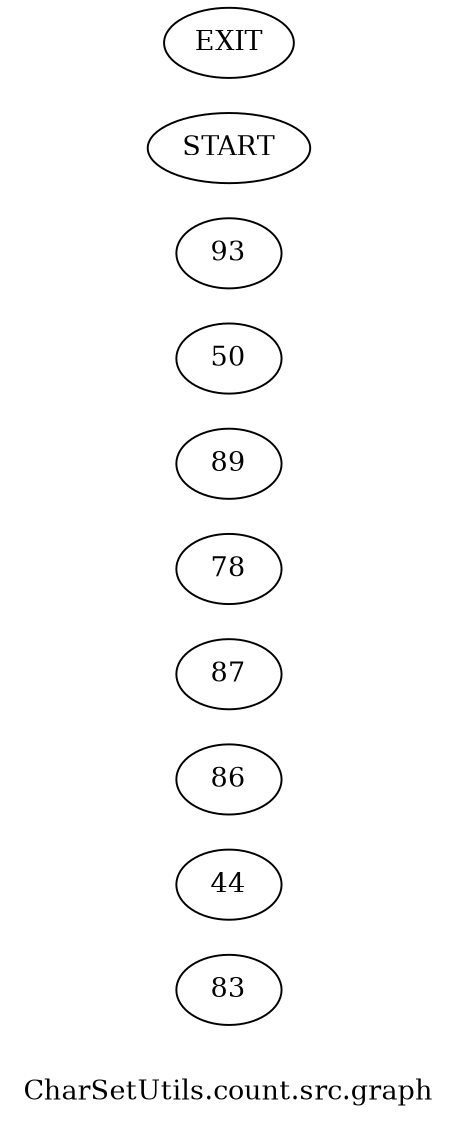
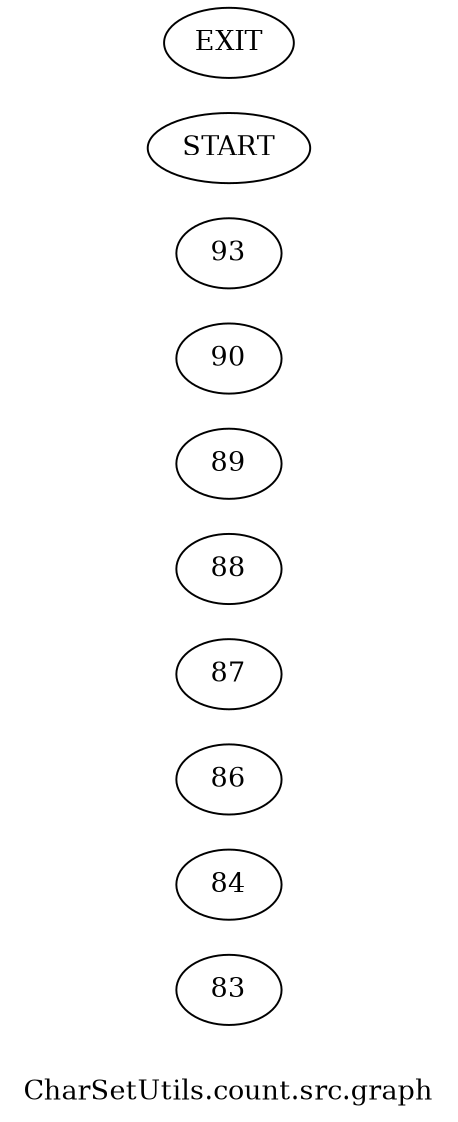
  digraph {
    label="CharSetUtils.count.src.graph"
    rankdir=LR
    n1 [label=83]
-   n2 [label=44]
+   n2 [label=84]
    n3 [label=86]
    n4 [label=87]
-   n5 [label=78]
+   n5 [label=88]
    n6 [label=89]
-   n7 [label=50]
+   n7 [label=90]
    n8 [label=93]
    n9 [label=START]
    n10 [label=EXIT]
  }
